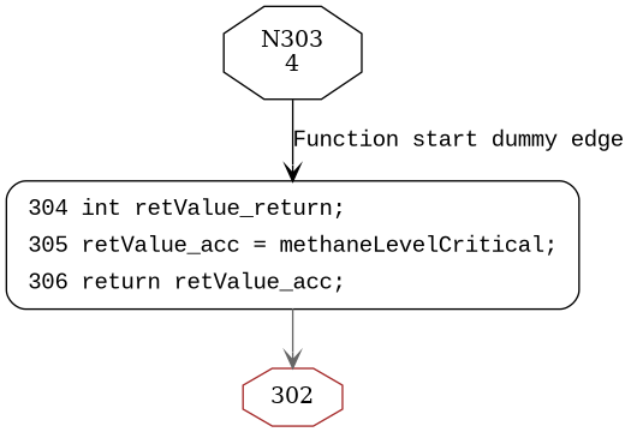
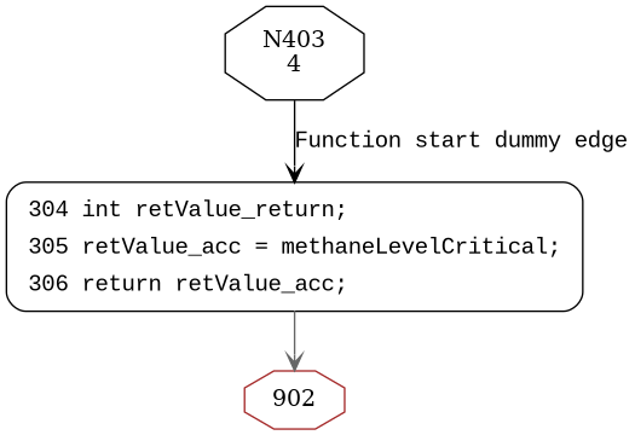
  digraph {
    node [shape=octagon]
    edge [arrowhead=vee]
-   n1 [color=black label="N303\n4"]
+   n1 [color=black label="N403\n4"]
    n2 [fillcolor=white fontname="Courier New" label=<<table border="0" cellborder="0" cellpadding="3" bgcolor="white"><tr><td align="right">304</td><td align="left">int retValue_return;</td></tr><tr><td align="right">305</td><td align="left">retValue_acc = methaneLevelCritical;</td></tr><tr><td align="right">306</td><td align="left">return retValue_acc;</td></tr></table>> penwidth=1 shape=Mrecord style="filled,bold"]
-   302 [color=brown]
+   302 [color=brown label=902]
    n1 -> n2 [color=black fontname="Courier New" label="Function start dummy edge"]
    n2 -> 302 [color=gray40]
  }
